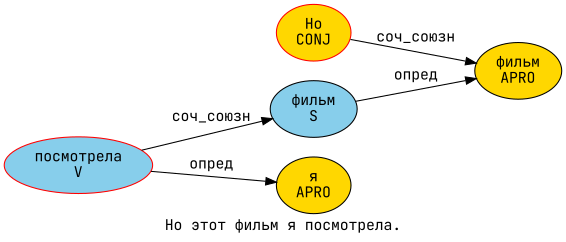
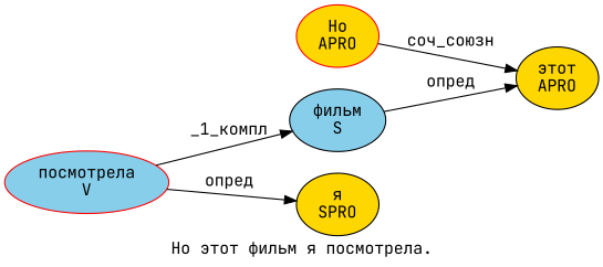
  digraph {
    fontname="JetBrains Mono"
    label="Но этот фильм я посмотрела."
    rankdir=LR
    node [color=black fillcolor=gold fontname="JetBrains Mono" penwidth=1 shape=ellipse style=filled]
    edge [fontname="JetBrains Mono"]
-   n1 [color=red label="Но\nCONJ"]
-   n2 [label="фильм\nAPRO"]
+   n1 [color=red label="Но\nAPRO"]
+   n2 [label="этот\nAPRO"]
    n3 [color=red fillcolor=skyblue label="посмотрела\nV"]
    n4 [fillcolor=skyblue label="фильм\nS"]
-   n5 [label="я\nAPRO"]
+   n5 [label="я\nSPRO"]
    n1 -> n2 [label="соч_союзн"]
-   n3 -> n4 [label="соч_союзн"]
+   n3 -> n4 [label="_1_компл"]
    n3 -> n5 [label="опред"]
    n4 -> n2 [label="опред"]
  }
